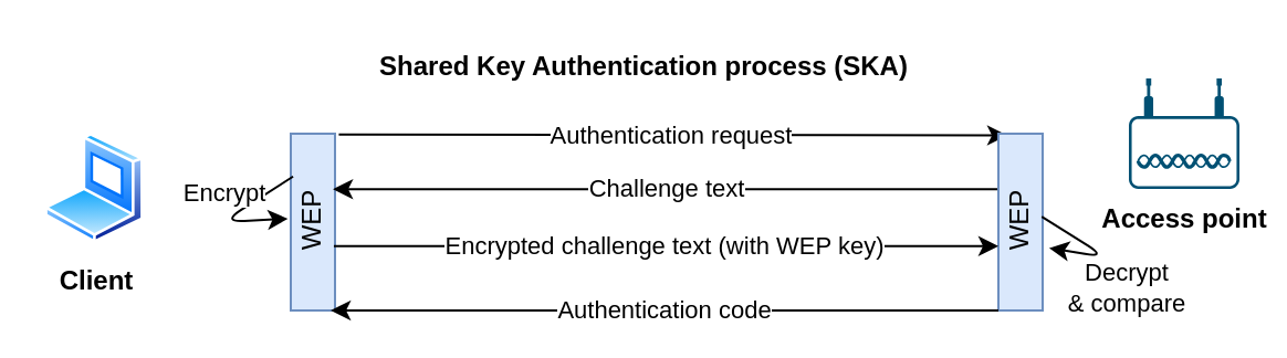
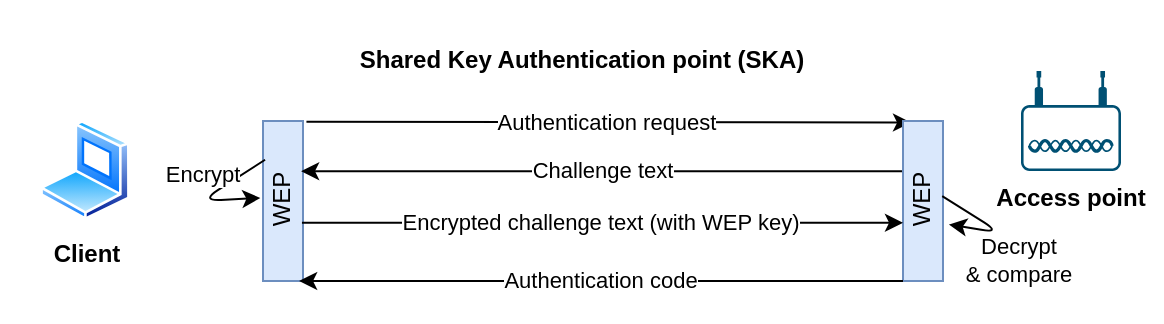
  <mxCell id="0" />
  <mxCell id="1" parent="0" />
  <mxCell id="2" value="Client" style="aspect=fixed;perimeter=ellipsePerimeter;html=1;align=center;shadow=0;dashed=0;spacingTop=3;image;image=img/lib/active_directory/laptop_client.svg;fontStyle=1" vertex="1" parent="1"><mxGeometry x="20" y="60" width="45" height="50" as="geometry" /></mxCell>
  <mxCell id="3" value="Authentication request" style="endArrow=classic;html=1;entryX=0.2;entryY=0.01;entryDx=0;entryDy=0;entryPerimeter=0;exitX=1.086;exitY=0.004;exitDx=0;exitDy=0;exitPerimeter=0;" edge="1" parent="1" source="4" target="6"><mxGeometry width="50" height="50" relative="1" as="geometry"><mxPoint x="191" y="82" as="sourcePoint" /><mxPoint x="440" y="82" as="targetPoint" /><Array as="points"><mxPoint x="153" y="61" /></Array></mxGeometry></mxCell>
  <mxCell id="4" value="WEP" style="html=1;points=[];perimeter=orthogonalPerimeter;fillColor=#dae8fc;strokeColor=#6c8ebf;horizontal=0;" vertex="1" parent="1"><mxGeometry x="131" y="60" width="20" height="80" as="geometry" /></mxCell>
  <mxCell id="5" value="Challenge text" style="edgeStyle=orthogonalEdgeStyle;rounded=0;orthogonalLoop=1;jettySize=auto;html=1;exitX=0.05;exitY=0.251;exitDx=0;exitDy=0;exitPerimeter=0;entryX=0.953;entryY=0.251;entryDx=0;entryDy=0;entryPerimeter=0;" edge="1" parent="1"><mxGeometry relative="1" as="geometry"><mxPoint x="452" y="85.08" as="sourcePoint" /><mxPoint x="150.06" y="85.08" as="targetPoint" /></mxGeometry></mxCell>
  <mxCell id="6" value="WEP" style="html=1;points=[];perimeter=orthogonalPerimeter;fillColor=#dae8fc;strokeColor=#6c8ebf;horizontal=0;" vertex="1" parent="1"><mxGeometry x="451" y="60" width="20" height="80" as="geometry" /></mxCell>
  <mxCell id="7" value="Access point" style="points=[[0.03,0.36,0],[0.18,0,0],[0.5,0.34,0],[0.82,0,0],[0.97,0.36,0],[1,0.67,0],[0.975,0.975,0],[0.5,1,0],[0.025,0.975,0],[0,0.67,0]];verticalLabelPosition=bottom;html=1;verticalAlign=top;aspect=fixed;align=center;pointerEvents=1;shape=mxgraph.cisco19.wireless_access_point;fillColor=#005073;strokeColor=none;fontStyle=1" vertex="1" parent="1"><mxGeometry x="510" y="35" width="50" height="50" as="geometry" /></mxCell>
- <mxCell id="8" value="&lt;b&gt;Shared Key Authentication process (SKA)&lt;/b&gt;" style="text;html=1;strokeColor=none;fillColor=none;align=center;verticalAlign=middle;whiteSpace=wrap;rounded=0;" vertex="1" parent="1"><mxGeometry x="158" y="20" width="266" height="20" as="geometry" /></mxCell>
+ <mxCell id="8" value="&lt;b&gt;Shared Key Authentication point (SKA)&lt;/b&gt;" style="text;html=1;strokeColor=none;fillColor=none;align=center;verticalAlign=middle;whiteSpace=wrap;rounded=0;" vertex="1" parent="1"><mxGeometry x="158" y="20" width="266" height="20" as="geometry" /></mxCell>
  <mxCell id="9" value="Encrypted challenge text (with WEP key)" style="endArrow=classic;html=1;exitX=0.974;exitY=0.461;exitDx=0;exitDy=0;exitPerimeter=0;" edge="1" parent="1"><mxGeometry width="50" height="50" relative="1" as="geometry"><mxPoint x="150.48" y="110.88" as="sourcePoint" /><mxPoint x="451" y="110.88" as="targetPoint" /></mxGeometry></mxCell>
  <mxCell id="10" value="Encrypt" style="endArrow=classic;html=1;exitX=0.052;exitY=0.242;exitDx=0;exitDy=0;exitPerimeter=0;entryX=-0.067;entryY=0.481;entryDx=0;entryDy=0;entryPerimeter=0;" edge="1" parent="1" source="4" target="4"><mxGeometry x="-0.114" y="-10" width="50" height="50" relative="1" as="geometry"><mxPoint x="80" y="170" as="sourcePoint" /><mxPoint x="110" y="120" as="targetPoint" /><Array as="points"><mxPoint x="100" y="100" /></Array><mxPoint as="offset" /></mxGeometry></mxCell>
  <mxCell id="11" value="Decrypt&lt;br&gt;&amp;amp; compare" style="endArrow=classic;html=1;exitX=0.981;exitY=0.469;exitDx=0;exitDy=0;exitPerimeter=0;entryX=1.148;entryY=0.647;entryDx=0;entryDy=0;entryPerimeter=0;" edge="1" parent="1" source="6" target="6"><mxGeometry x="0.136" y="-17" width="50" height="50" relative="1" as="geometry"><mxPoint x="470" y="170" as="sourcePoint" /><mxPoint x="490" y="140" as="targetPoint" /><Array as="points"><mxPoint x="500" y="116" /></Array><mxPoint x="7" y="31" as="offset" /></mxGeometry></mxCell>
  <mxCell id="12" value="Authentication code" style="edgeStyle=orthogonalEdgeStyle;rounded=0;orthogonalLoop=1;jettySize=auto;html=1;exitX=0.05;exitY=0.251;exitDx=0;exitDy=0;exitPerimeter=0;entryX=0.953;entryY=0.251;entryDx=0;entryDy=0;entryPerimeter=0;" edge="1" parent="1"><mxGeometry relative="1" as="geometry"><mxPoint x="451" y="140" as="sourcePoint" /><mxPoint x="149.06" y="140" as="targetPoint" /></mxGeometry></mxCell>
